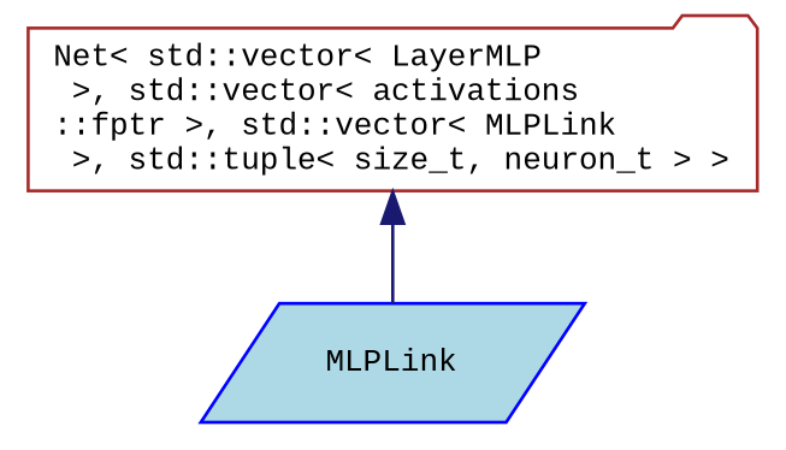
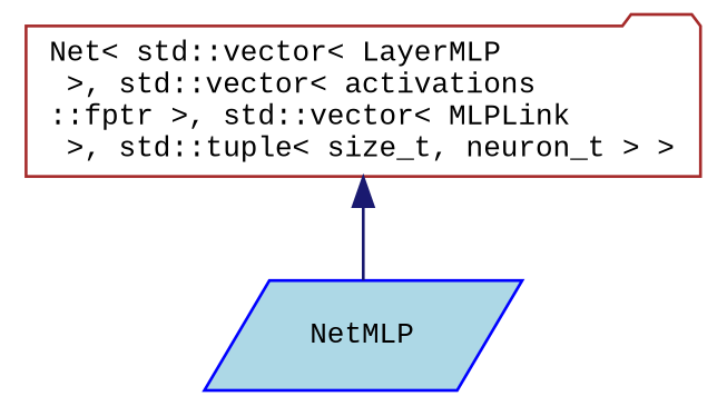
  digraph {
    rankdir=TB
    fontname="Liberation Mono"
    node [fontname="Liberation Mono" fontsize=10 style=filled]
    n1 [color=brown fillcolor=white height=0.2 label="Net\< std::vector\< LayerMLP\l \>, std::vector\< activations\l::fptr \>, std::vector\< MLPLink\l \>, std::tuple\< size_t, neuron_t \> \>" shape=folder width=0.4]
-   n2 [color=blue fillcolor=lightblue height=0.2 label=MLPLink shape=parallelogram width=0.4]
+   n2 [color=blue fillcolor=lightblue height=0.2 label=NetMLP shape=parallelogram width=0.4]
    n1 -> n2 [color=midnightblue dir=back fontname="Liberation Mono" fontsize=10 labelfontname=Helvetica labelfontsize=10 style=solid]
  }
